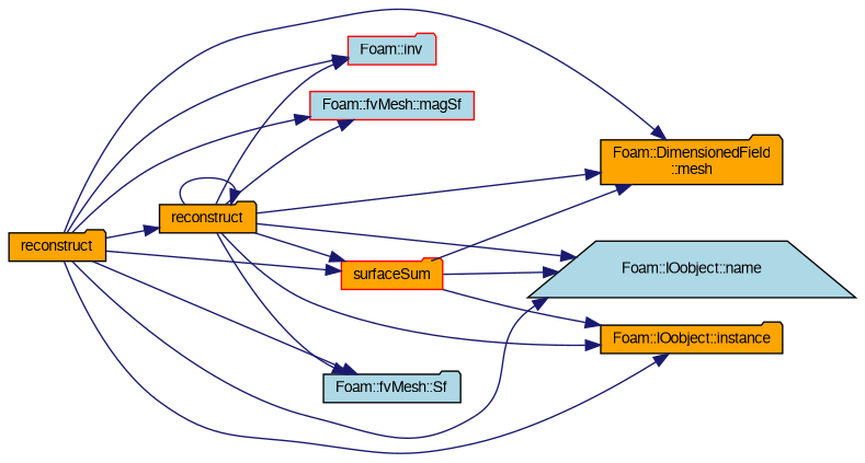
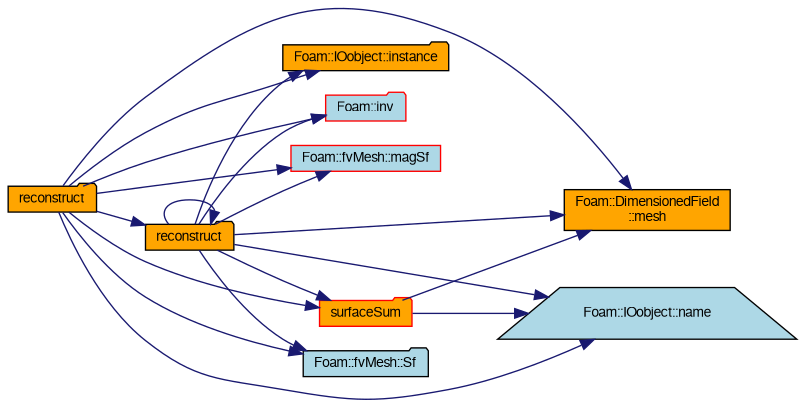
  digraph {
    rankdir=LR
    node [color=black fillcolor=orange fontname=FreeSans fontsize=10 shape=folder style=filled]
    edge [color=midnightblue fontname=FreeSans fontsize=10 labelfontname=FreeSans labelfontsize=10 style=solid]
    n1 [fontcolor=black height=0.2 label=reconstruct width=0.4]
    n2 [height=0.2 label="Foam::IOobject::instance" width=0.4]
    n3 [color=red fillcolor=lightblue height=0.2 label="Foam::inv" width=0.4]
    n4 [color=red fillcolor=lightblue height=0.2 label="Foam::fvMesh::magSf" shape=box width=0.4]
-   n5 [height=0.2 label="Foam::DimensionedField\l::mesh" width=0.4]
+   n5 [height=0.2 label="Foam::DimensionedField\l::mesh" shape=box width=0.4]
    n6 [fillcolor=lightblue height=0.2 label="Foam::IOobject::name" shape=trapezium width=0.4]
    n7 [height=0.2 label=reconstruct width=0.4]
    n8 [fillcolor=lightblue height=0.2 label="Foam::fvMesh::Sf" width=0.4]
    n9 [color=red height=0.2 label=surfaceSum width=0.4]
    n1 -> n2
    n1 -> n3
    n1 -> n4
    n1 -> n5
    n1 -> n6
    n1 -> n7
    n1 -> n8
    n1 -> n9
    n7 -> n2
    n7 -> n3
    n7 -> n4
    n7 -> n5
    n7 -> n6
    n7 -> n7
    n7 -> n8
    n7 -> n9
-   n9 -> n2
    n9 -> n5
    n9 -> n6
  }
